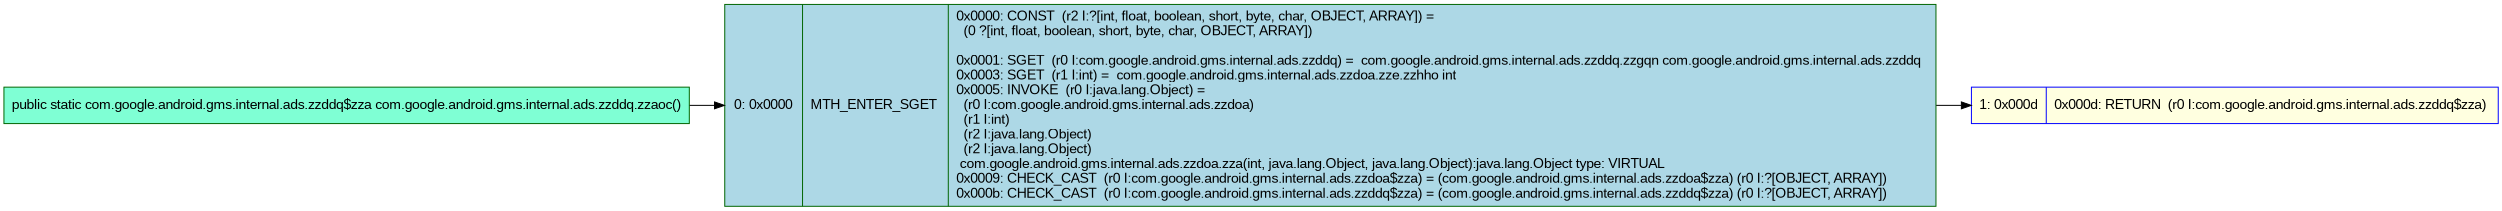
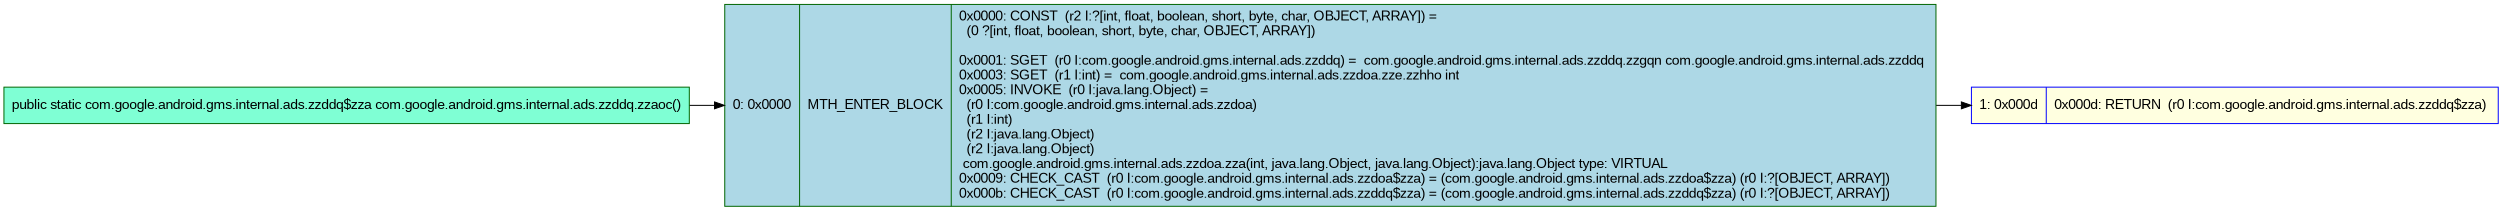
  digraph {
    rankdir=LR
    fontname="Liberation Sans"
    node [shape=record style=filled color=darkgreen fontname="Liberation Sans"]
    edge [color=black fontname="Liberation Sans"]
-   n1 [label="{0\:\ 0x0000|MTH_ENTER_SGET\l|0x0000: CONST  (r2 I:?[int, float, boolean, short, byte, char, OBJECT, ARRAY]) = \l  (0 ?[int, float, boolean, short, byte, char, OBJECT, ARRAY])\l \l0x0001: SGET  (r0 I:com.google.android.gms.internal.ads.zzddq) =  com.google.android.gms.internal.ads.zzddq.zzgqn com.google.android.gms.internal.ads.zzddq \l0x0003: SGET  (r1 I:int) =  com.google.android.gms.internal.ads.zzdoa.zze.zzhho int \l0x0005: INVOKE  (r0 I:java.lang.Object) = \l  (r0 I:com.google.android.gms.internal.ads.zzdoa)\l  (r1 I:int)\l  (r2 I:java.lang.Object)\l  (r2 I:java.lang.Object)\l com.google.android.gms.internal.ads.zzdoa.zza(int, java.lang.Object, java.lang.Object):java.lang.Object type: VIRTUAL \l0x0009: CHECK_CAST  (r0 I:com.google.android.gms.internal.ads.zzdoa$zza) = (com.google.android.gms.internal.ads.zzdoa$zza) (r0 I:?[OBJECT, ARRAY]) \l0x000b: CHECK_CAST  (r0 I:com.google.android.gms.internal.ads.zzddq$zza) = (com.google.android.gms.internal.ads.zzddq$zza) (r0 I:?[OBJECT, ARRAY]) \l}" fillcolor=lightblue]
+   n1 [label="{0\:\ 0x0000|MTH_ENTER_BLOCK\l|0x0000: CONST  (r2 I:?[int, float, boolean, short, byte, char, OBJECT, ARRAY]) = \l  (0 ?[int, float, boolean, short, byte, char, OBJECT, ARRAY])\l \l0x0001: SGET  (r0 I:com.google.android.gms.internal.ads.zzddq) =  com.google.android.gms.internal.ads.zzddq.zzgqn com.google.android.gms.internal.ads.zzddq \l0x0003: SGET  (r1 I:int) =  com.google.android.gms.internal.ads.zzdoa.zze.zzhho int \l0x0005: INVOKE  (r0 I:java.lang.Object) = \l  (r0 I:com.google.android.gms.internal.ads.zzdoa)\l  (r1 I:int)\l  (r2 I:java.lang.Object)\l  (r2 I:java.lang.Object)\l com.google.android.gms.internal.ads.zzdoa.zza(int, java.lang.Object, java.lang.Object):java.lang.Object type: VIRTUAL \l0x0009: CHECK_CAST  (r0 I:com.google.android.gms.internal.ads.zzdoa$zza) = (com.google.android.gms.internal.ads.zzdoa$zza) (r0 I:?[OBJECT, ARRAY]) \l0x000b: CHECK_CAST  (r0 I:com.google.android.gms.internal.ads.zzddq$zza) = (com.google.android.gms.internal.ads.zzddq$zza) (r0 I:?[OBJECT, ARRAY]) \l}" fillcolor=lightblue]
    n2 [label="{1\:\ 0x000d|0x000d: RETURN  (r0 I:com.google.android.gms.internal.ads.zzddq$zza) \l}" fillcolor=lightyellow color=blue]
    n3 [label="{public static com.google.android.gms.internal.ads.zzddq$zza com.google.android.gms.internal.ads.zzddq.zzaoc() }" fillcolor=aquamarine]
    n1 -> n2
    n3 -> n1
  }
